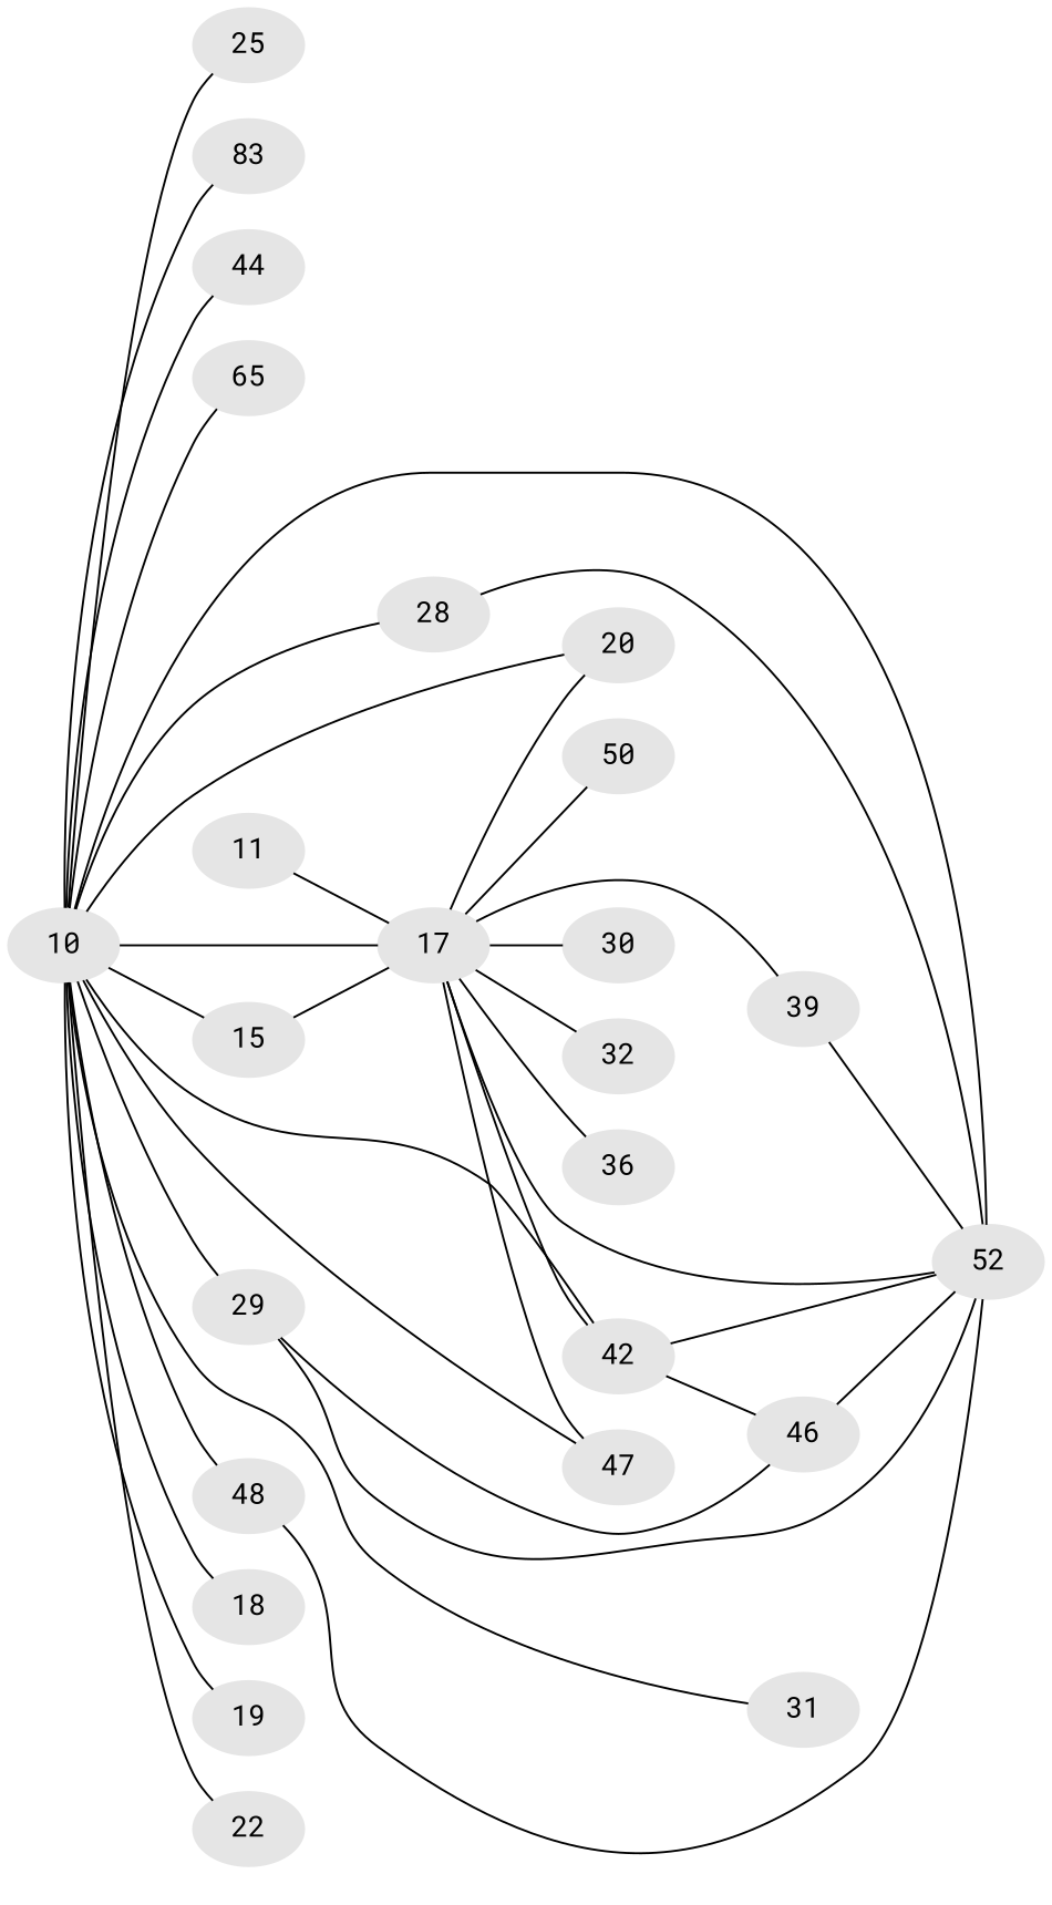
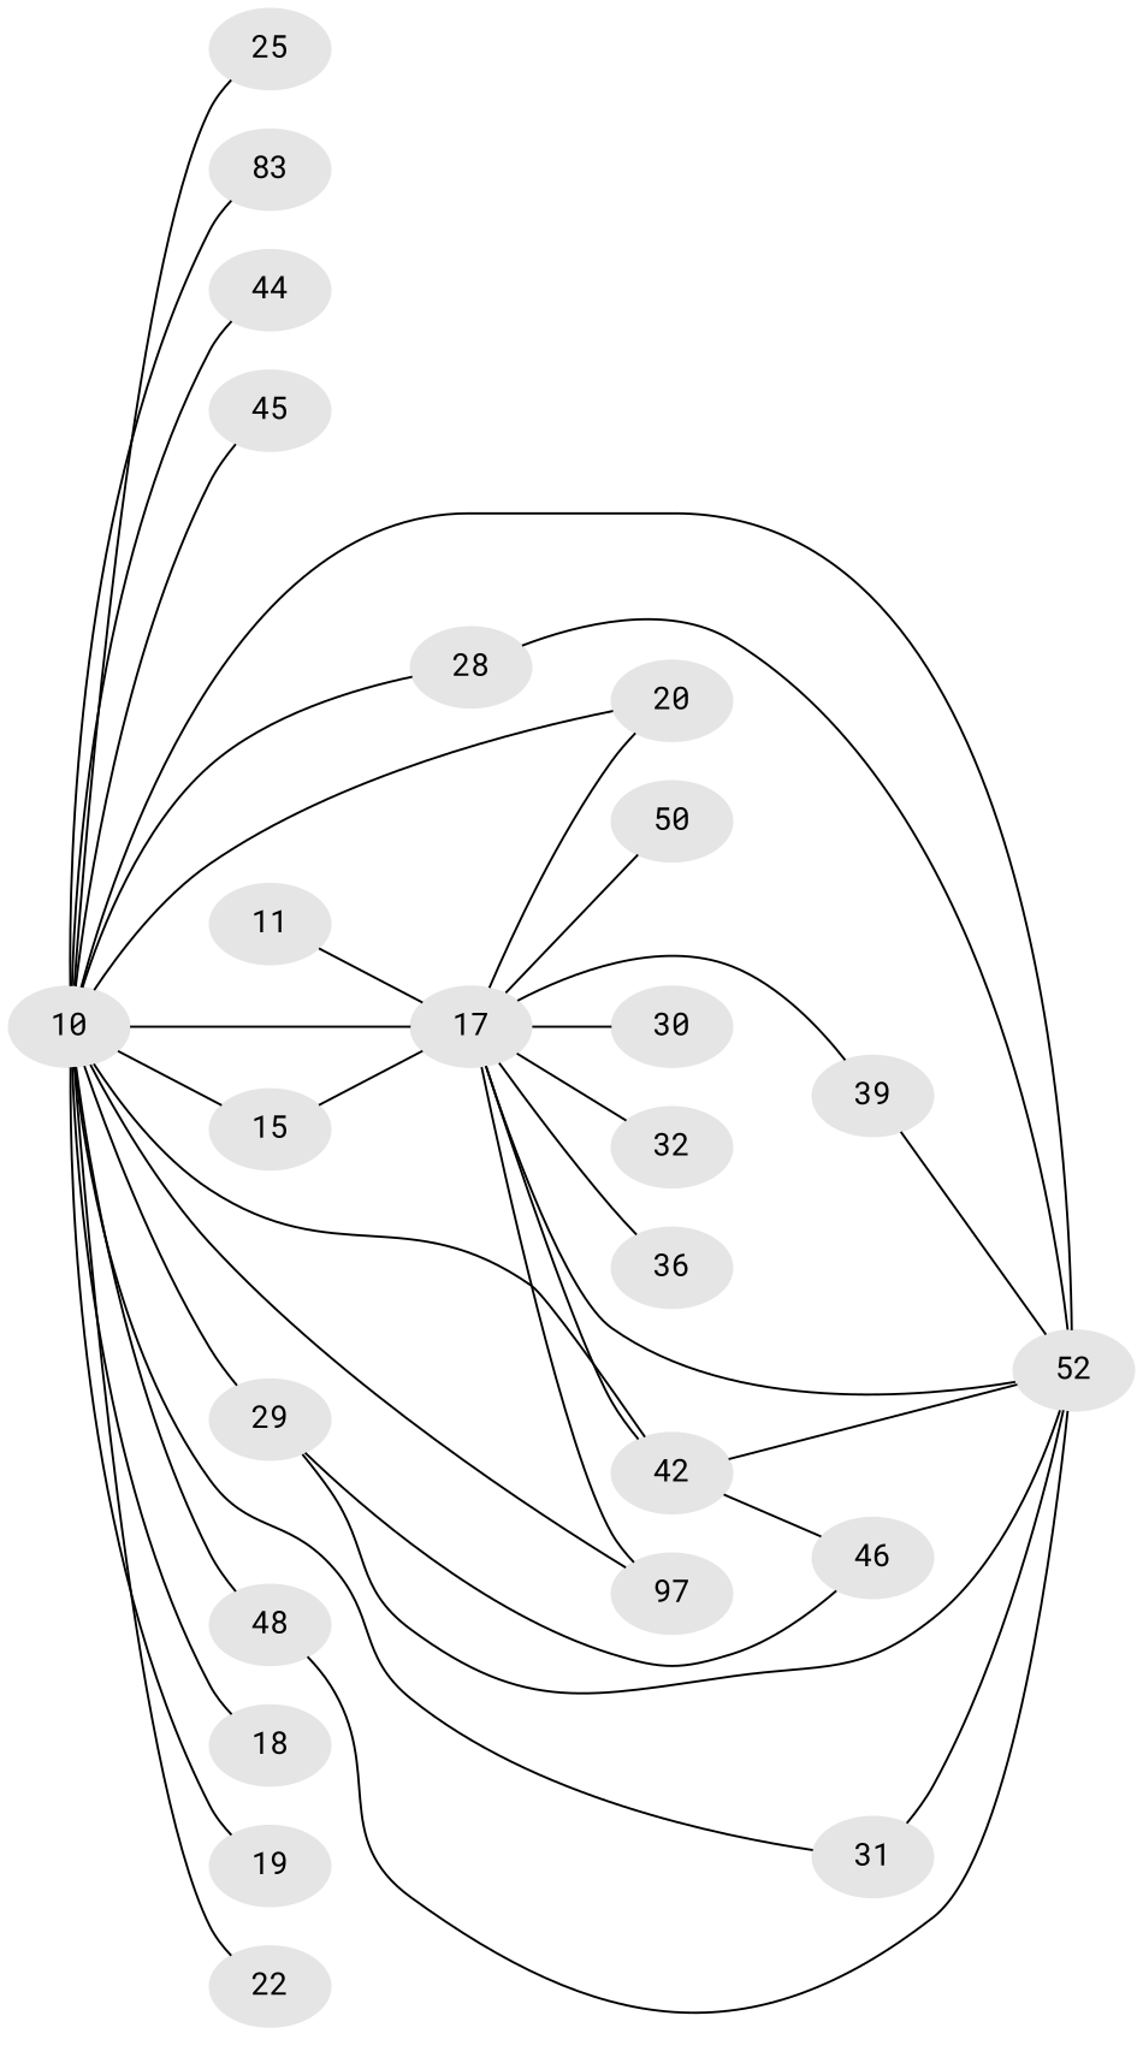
  graph {
    fontname="Roboto Mono"
    rankdir=LR
    node [color=gray90 fontname="Roboto Mono" style=filled]
    edge [fontname="Roboto Mono"]
    10 [super="+6+5"]
    15
    17 [super="+3+9"]
    18
    19 [super="+13"]
    20
    22
    25
    28
    29 [super="+21+23"]
    31 [super="+14"]
    42 [super="+41"]
    n13 [label=83]
    44
-   45 [label=65]
-   47
+   45
+   47 [label=97]
    48
    52 [super="+24+51+8"]
    30
    32
    36
    39
    50
    46
    11
    10 -- 15
    10 -- 17 [weight=17]
    10 -- 18 [weight=2]
    10 -- 19 [weight=3]
    10 -- 20
    10 -- 22 [weight=2]
    10 -- 25
    10 -- 28
    10 -- 29 [weight=3]
    10 -- 31
    10 -- 42 [weight=2]
    10 -- n13 [weight=2]
    10 -- 44
    10 -- 45 [weight=2]
    10 -- 47
    10 -- 48 [weight=2]
    10 -- 52 [weight=13]
    15 -- 17
    17 -- 20
    17 -- 42 [weight=2]
    17 -- 47
    17 -- 52 [weight=9]
    17 -- 30 [weight=2]
    17 -- 32 [weight=2]
    17 -- 36
    17 -- 39
    17 -- 50 [weight=2]
    28 -- 52
    29 -- 52
    29 -- 46
-   46 -- 52 [weight=2]
+   31 -- 52 [weight=2]
    42 -- 52 [weight=2]
    42 -- 46
    48 -- 52
    39 -- 52
    11 -- 17 [weight=2]
  }
